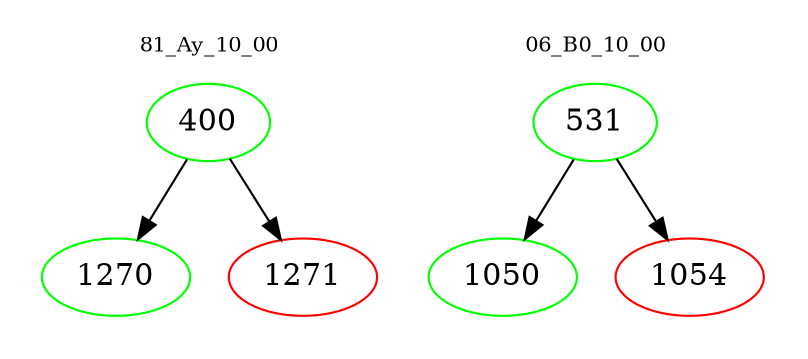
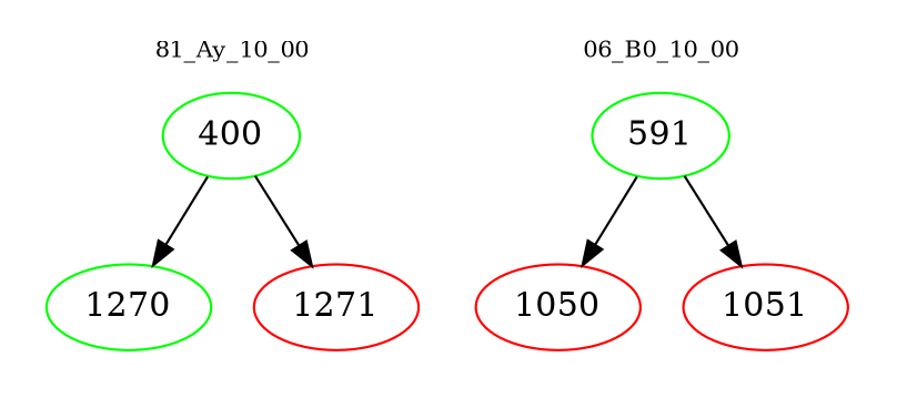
  digraph {
    node [color=green]
    edge [color=black]
    n1 [label=400]
    n2 [label=1270]
    n3 [color=red label=1271]
-   n4 [label=531]
-   n5 [label=1050]
-   n6 [color=red label=1054]
+   n4 [label=591]
+   n5 [color=red label=1050]
+   n6 [color=red label=1051]
    subgraph cluster_1 {
      color=white
      fontsize=10
      label="81_Ay_10_00"
      n1
      n2
      n3
    }
    subgraph cluster_2 {
      color=white
      fontsize=10
      label="06_B0_10_00"
      n4
      n5
      n6
    }
    n1 -> n2
    n1 -> n3
    n4 -> n5
    n4 -> n6
  }
